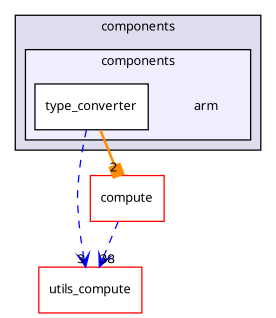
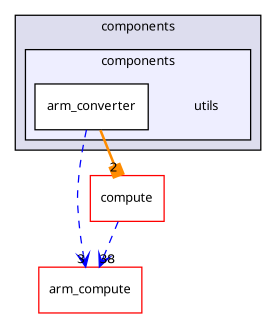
  digraph {
    compound=true
    fontname="Noto Sans"
    node [fontname="Noto Sans" fontsize=10 shape=box fillcolor=white style=filled]
    edge [arrowhead=vee color=blue fontname="Noto Sans" labeldistance=1.5 labelfontname=Helvetica labelfontsize=10 style=dashed]
-   n1 [label=arm shape=plaintext fillcolor="" style=""]
-   n2 [label=type_converter]
-   n3 [color=red label=utils_compute]
+   n1 [label=utils shape=plaintext fillcolor="" style=""]
+   n2 [label=arm_converter]
+   n3 [color=red label=arm_compute]
    n4 [color=red label=compute]
    subgraph cluster_1 {
      bgcolor="#ddddee"
      fontsize=10
      label=components
      pencolor=black
      subgraph cluster_2 {
        bgcolor="#eeeeff"
        fontsize=10
        label=components
        pencolor=black
        n1
        n2
      }
    }
    n2 -> n3 [headlabel=3]
    n2 -> n4 [arrowhead=box color=darkorange headlabel=2 style=bold]
    n4 -> n3 [headlabel=38]
  }
